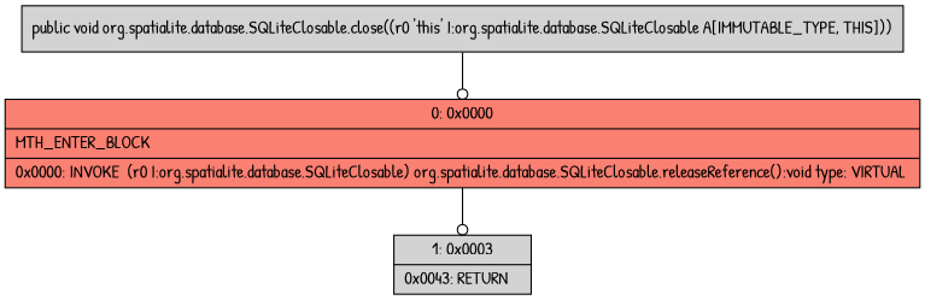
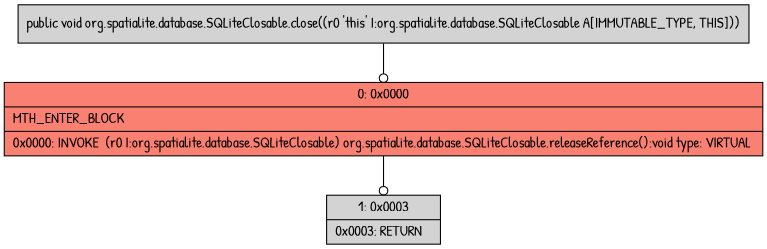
  digraph {
    fontname="Patrick Hand"
    node [shape=record style=filled fillcolor=lightgrey fontname="Patrick Hand"]
    edge [arrowhead=odot fontname="Patrick Hand"]
    n1 [label="{0\:\ 0x0000|MTH_ENTER_BLOCK\l|0x0000: INVOKE  (r0 I:org.spatialite.database.SQLiteClosable) org.spatialite.database.SQLiteClosable.releaseReference():void type: VIRTUAL \l}" fillcolor=salmon]
-   n2 [label="{1\:\ 0x0003|0x0043: RETURN   \l}"]
+   n2 [label="{1\:\ 0x0003|0x0003: RETURN   \l}"]
    n3 [label="{public void org.spatialite.database.SQLiteClosable.close((r0 'this' I:org.spatialite.database.SQLiteClosable A[IMMUTABLE_TYPE, THIS])) }"]
    n1 -> n2
    n3 -> n1
  }
